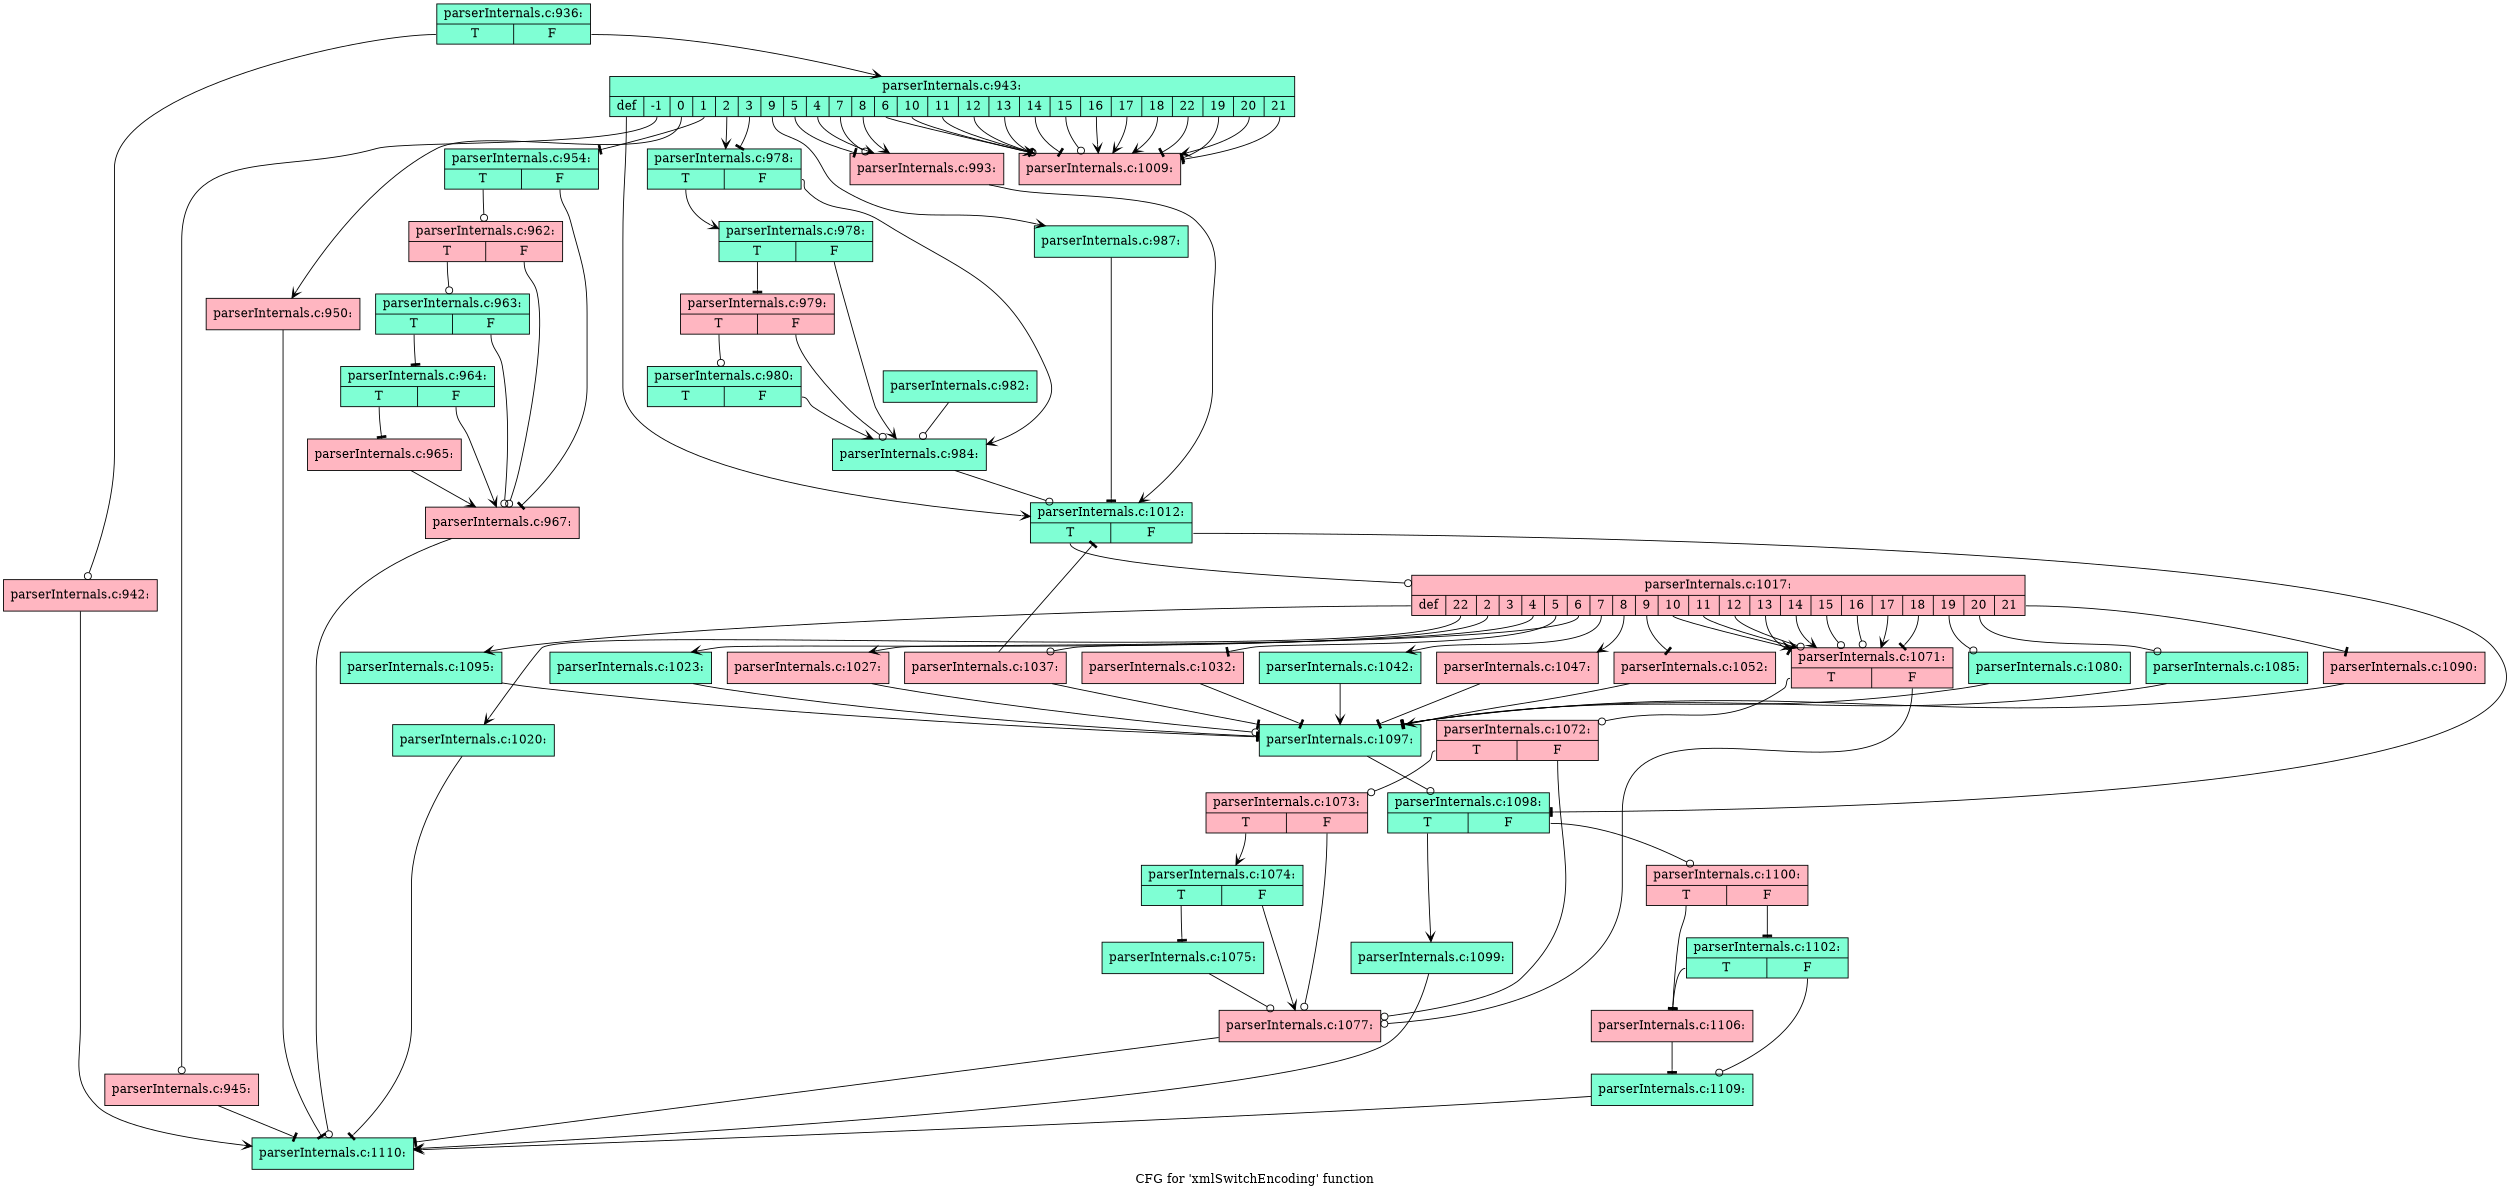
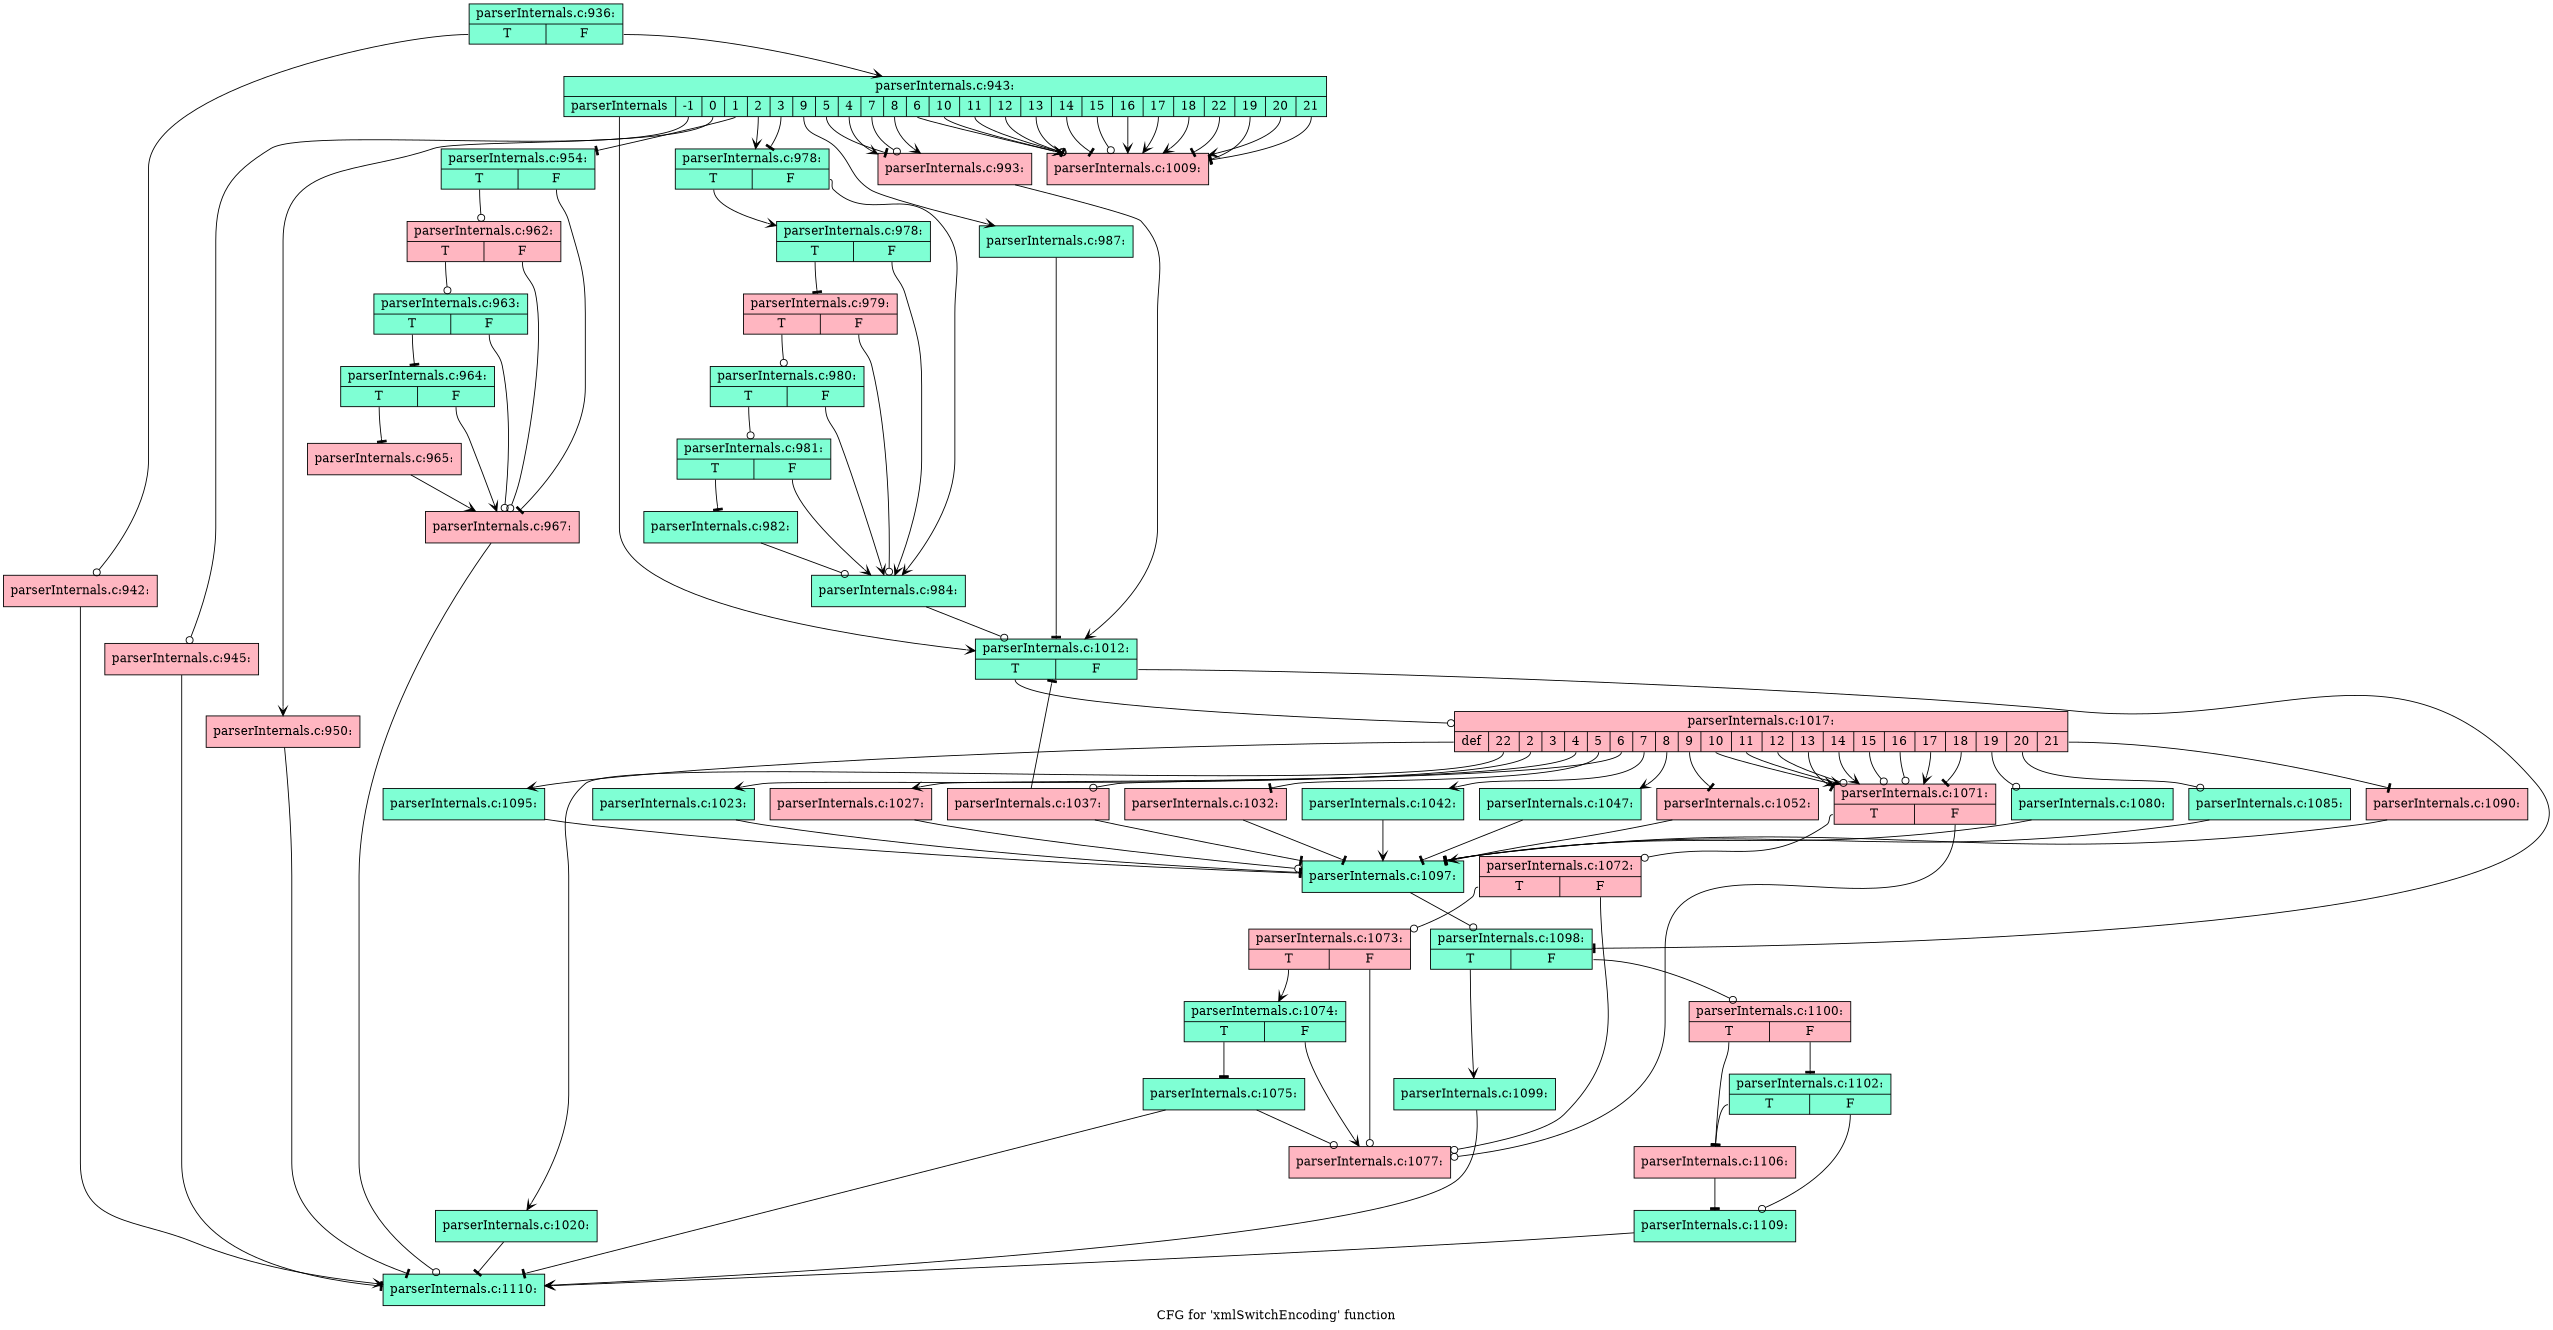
  digraph {
    label="CFG for 'xmlSwitchEncoding' function"
    node [fillcolor=aquamarine shape=record style=filled]
    edge [arrowhead=vee]
    n1 [label="{parserInternals.c:936:|{<s0>T|<s1>F}}"]
    n2 [fillcolor=lightpink label="{parserInternals.c:942:}"]
-   n3 [label="{parserInternals.c:943:|{<s0>def|<s1>-1|<s2>0|<s3>1|<s4>2|<s5>3|<s6>9|<s7>5|<s8>4|<s9>7|<s10>8|<s11>6|<s12>10|<s13>11|<s14>12|<s15>13|<s16>14|<s17>15|<s18>16|<s19>17|<s20>18|<s21>22|<s22>19|<s23>20|<s24>21}}"]
+   n3 [label="{parserInternals.c:943:|{<s0>parserInternals|<s1>-1|<s2>0|<s3>1|<s4>2|<s5>3|<s6>9|<s7>5|<s8>4|<s9>7|<s10>8|<s11>6|<s12>10|<s13>11|<s14>12|<s15>13|<s16>14|<s17>15|<s18>16|<s19>17|<s20>18|<s21>22|<s22>19|<s23>20|<s24>21}}"]
    n4 [label="{parserInternals.c:1110:}"]
    n5 [label="{parserInternals.c:1012:|{<s0>T|<s1>F}}"]
    n6 [fillcolor=lightpink label="{parserInternals.c:945:}"]
    n7 [fillcolor=lightpink label="{parserInternals.c:950:}"]
    n8 [label="{parserInternals.c:954:|{<s0>T|<s1>F}}"]
    n9 [label="{parserInternals.c:978:|{<s0>T|<s1>F}}"]
    n10 [label="{parserInternals.c:987:}"]
    n11 [fillcolor=lightpink label="{parserInternals.c:993:}"]
    n12 [fillcolor=lightpink label="{parserInternals.c:1009:}"]
    n13 [fillcolor=lightpink label="{parserInternals.c:1017:|{<s0>def|<s1>22|<s2>2|<s3>3|<s4>4|<s5>5|<s6>6|<s7>7|<s8>8|<s9>9|<s10>10|<s11>11|<s12>12|<s13>13|<s14>14|<s15>15|<s16>16|<s17>17|<s18>18|<s19>19|<s20>20|<s21>21}}"]
    n14 [label="{parserInternals.c:1098:|{<s0>T|<s1>F}}"]
    n15 [fillcolor=lightpink label="{parserInternals.c:962:|{<s0>T|<s1>F}}"]
    n16 [fillcolor=lightpink label="{parserInternals.c:967:}"]
    n17 [label="{parserInternals.c:978:|{<s0>T|<s1>F}}"]
    n18 [label="{parserInternals.c:984:}"]
    n19 [label="{parserInternals.c:1095:}"]
    n20 [label="{parserInternals.c:1020:}"]
    n21 [label="{parserInternals.c:1023:}"]
    n22 [fillcolor=lightpink label="{parserInternals.c:1027:}"]
    n23 [fillcolor=lightpink label="{parserInternals.c:1032:}"]
    n24 [fillcolor=lightpink label="{parserInternals.c:1037:}"]
    n25 [label="{parserInternals.c:1042:}"]
-   n26 [fillcolor=lightpink label="{parserInternals.c:1047:}"]
+   n26 [label="{parserInternals.c:1047:}"]
    n27 [fillcolor=lightpink label="{parserInternals.c:1052:}"]
    n28 [fillcolor=lightpink label="{parserInternals.c:1071:|{<s0>T|<s1>F}}"]
    n29 [label="{parserInternals.c:1080:}"]
    n30 [label="{parserInternals.c:1085:}"]
    n31 [fillcolor=lightpink label="{parserInternals.c:1090:}"]
    n32 [label="{parserInternals.c:1099:}"]
    n33 [fillcolor=lightpink label="{parserInternals.c:1100:|{<s0>T|<s1>F}}"]
    n34 [label="{parserInternals.c:963:|{<s0>T|<s1>F}}"]
    n35 [fillcolor=lightpink label="{parserInternals.c:979:|{<s0>T|<s1>F}}"]
    n36 [label="{parserInternals.c:964:|{<s0>T|<s1>F}}"]
    n37 [fillcolor=lightpink label="{parserInternals.c:965:}"]
    n38 [label="{parserInternals.c:980:|{<s0>T|<s1>F}}"]
+   n39 [label="{parserInternals.c:981:|{<s0>T|<s1>F}}"]
    n40 [label="{parserInternals.c:982:}"]
    n41 [label="{parserInternals.c:1097:}"]
    n42 [fillcolor=lightpink label="{parserInternals.c:1072:|{<s0>T|<s1>F}}"]
    n43 [fillcolor=lightpink label="{parserInternals.c:1077:}"]
    n44 [fillcolor=lightpink label="{parserInternals.c:1106:}"]
    n45 [label="{parserInternals.c:1102:|{<s0>T|<s1>F}}"]
    n46 [fillcolor=lightpink label="{parserInternals.c:1073:|{<s0>T|<s1>F}}"]
    n47 [label="{parserInternals.c:1074:|{<s0>T|<s1>F}}"]
    n48 [label="{parserInternals.c:1075:}"]
    n49 [label="{parserInternals.c:1109:}"]
    n1 -> n2 [arrowhead=odot tailport=s0]
    n1 -> n3 [tailport=s1]
    n2 -> n4
    n3 -> n5 [tailport=s0]
    n3 -> n6 [arrowhead=odot tailport=s1]
    n3 -> n7 [tailport=s2]
    n3 -> n8 [arrowhead=tee tailport=s3]
    n3 -> n9 [tailport=s4]
    n3 -> n9 [arrowhead=tee tailport=s5]
    n3 -> n10 [tailport=s6]
    n3 -> n11 [arrowhead=tee tailport=s7]
    n3 -> n11 [tailport=s8]
    n3 -> n11 [arrowhead=odot tailport=s9]
    n3 -> n11 [tailport=s10]
    n3 -> n12 [tailport=s11]
    n3 -> n12 [tailport=s12]
    n3 -> n12 [arrowhead=odot tailport=s13]
    n3 -> n12 [arrowhead=odot tailport=s14]
    n3 -> n12 [arrowhead=tee tailport=s15]
    n3 -> n12 [arrowhead=tee tailport=s16]
    n3 -> n12 [arrowhead=odot tailport=s17]
    n3 -> n12 [tailport=s18]
    n3 -> n12 [tailport=s19]
    n3 -> n12 [tailport=s20]
    n3 -> n12 [arrowhead=tee tailport=s21]
    n3 -> n12 [arrowhead=tee tailport=s22]
    n3 -> n12 [tailport=s23]
    n3 -> n12 [arrowhead=tee tailport=s24]
    n5 -> n13 [arrowhead=odot tailport=s0]
    n5 -> n14 [arrowhead=tee tailport=s1]
    n6 -> n4 [arrowhead=tee]
    n7 -> n4 [arrowhead=tee]
    n8 -> n15 [arrowhead=odot tailport=s0]
    n8 -> n16 [arrowhead=tee tailport=s1]
    n9 -> n17 [tailport=s0]
    n9 -> n18 [tailport=s1]
    n10 -> n5 [arrowhead=tee]
    n11 -> n5
    n13 -> n19 [tailport=s0]
    n13 -> n20 [tailport=s1]
    n13 -> n21 [tailport=s2]
    n13 -> n22 [tailport=s4]
    n13 -> n23 [arrowhead=tee tailport=s5]
    n13 -> n24 [arrowhead=odot tailport=s6]
    n13 -> n25 [tailport=s7]
    n13 -> n26 [tailport=s8]
    n13 -> n27 [arrowhead=tee tailport=s9]
    n13 -> n28 [tailport=s10]
    n13 -> n28 [tailport=s11]
    n13 -> n28 [arrowhead=odot tailport=s12]
    n13 -> n28 [arrowhead=tee tailport=s13]
    n13 -> n28 [tailport=s14]
    n13 -> n28 [arrowhead=odot tailport=s15]
    n13 -> n28 [arrowhead=odot tailport=s16]
    n13 -> n28 [tailport=s17]
    n13 -> n28 [arrowhead=tee tailport=s18]
    n13 -> n29 [arrowhead=odot tailport=s19]
    n13 -> n30 [arrowhead=odot tailport=s20]
    n13 -> n31 [arrowhead=tee tailport=s21]
    n14 -> n32 [tailport=s0]
    n14 -> n33 [arrowhead=odot tailport=s1]
    n15 -> n16 [arrowhead=odot tailport=s1]
    n15 -> n34 [arrowhead=odot tailport=s0]
    n16 -> n4 [arrowhead=odot]
    n17 -> n18 [tailport=s1]
    n17 -> n35 [arrowhead=tee tailport=s0]
    n18 -> n5 [arrowhead=odot]
    n19 -> n41 [arrowhead=tee]
    n20 -> n4 [arrowhead=tee]
    n21 -> n41 [arrowhead=tee]
    n22 -> n41 [arrowhead=odot]
    n23 -> n41 [arrowhead=tee]
    n24 -> n5 [arrowhead=tee]
    n24 -> n41 [arrowhead=tee]
    n25 -> n41
    n26 -> n41 [arrowhead=tee]
    n27 -> n41
    n28 -> n42 [arrowhead=odot tailport=s0]
    n28 -> n43 [arrowhead=odot tailport=s1]
    n29 -> n41 [arrowhead=tee]
    n30 -> n41 [arrowhead=tee]
    n31 -> n41 [arrowhead=tee]
    n32 -> n4
    n33 -> n44 [arrowhead=tee tailport=s0]
    n33 -> n45 [arrowhead=tee tailport=s1]
    n34 -> n16 [arrowhead=odot tailport=s1]
    n34 -> n36 [arrowhead=tee tailport=s0]
    n35 -> n18 [arrowhead=odot tailport=s1]
    n35 -> n38 [arrowhead=odot tailport=s0]
    n36 -> n16 [tailport=s1]
    n36 -> n37 [arrowhead=tee tailport=s0]
    n37 -> n16
    n38 -> n18 [tailport=s1]
+   n38 -> n39 [arrowhead=odot tailport=s0]
+   n39 -> n18 [tailport=s1]
+   n39 -> n40 [arrowhead=tee tailport=s0]
    n40 -> n18 [arrowhead=odot]
    n41 -> n14 [arrowhead=odot]
    n42 -> n43 [arrowhead=odot tailport=s1]
    n42 -> n46 [arrowhead=odot tailport=s0]
-   n43 -> n4 [arrowhead=tee]
+   n48 -> n4 [arrowhead=tee]
    n44 -> n49 [arrowhead=tee]
    n45 -> n44 [arrowhead=tee tailport=s0]
    n45 -> n49 [arrowhead=odot tailport=s1]
    n46 -> n43 [arrowhead=odot tailport=s1]
    n46 -> n47 [tailport=s0]
    n47 -> n43 [tailport=s1]
    n47 -> n48 [arrowhead=tee tailport=s0]
    n48 -> n43 [arrowhead=odot]
    n49 -> n4
  }
